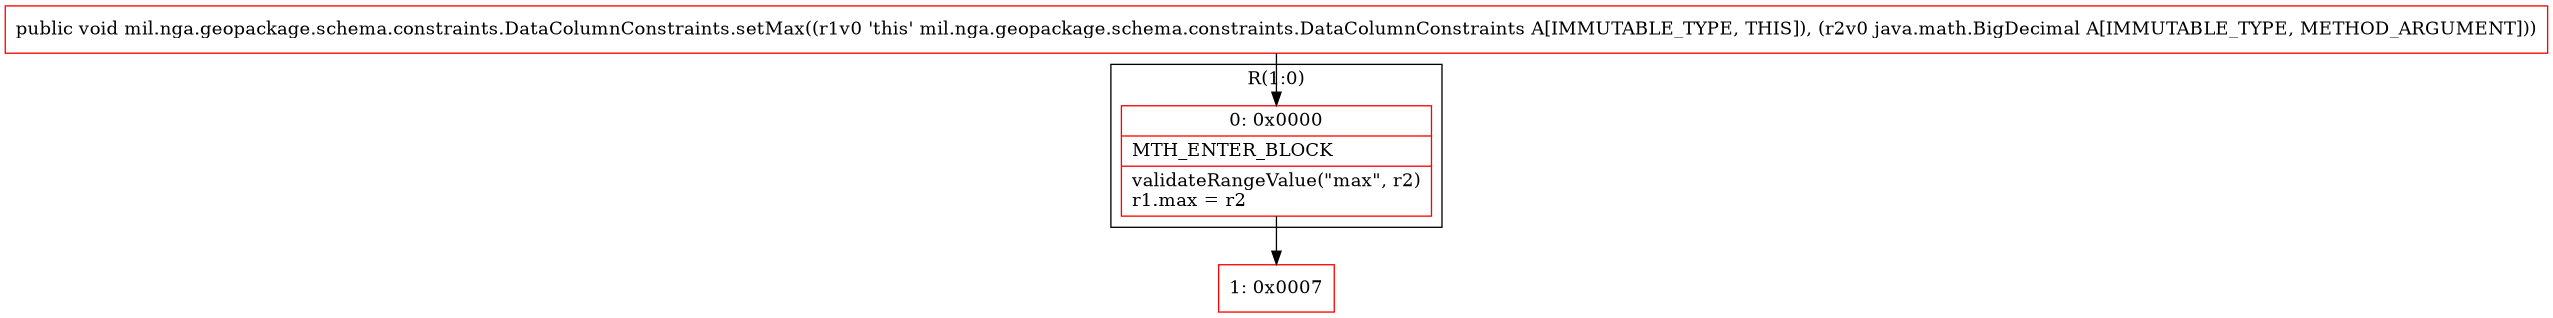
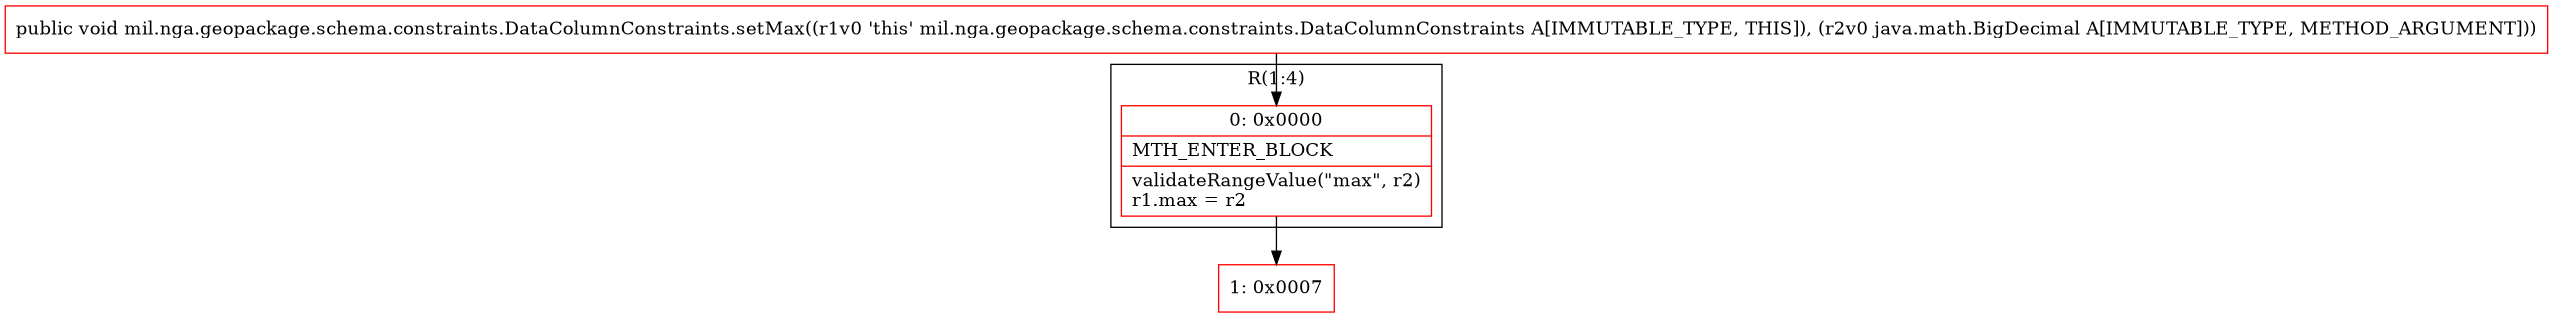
  digraph {
    node [color=red shape=record]
    n1 [label="{0\:\ 0x0000|MTH_ENTER_BLOCK\l|validateRangeValue(\"max\", r2)\lr1.max = r2\l}"]
    n2 [label="{1\:\ 0x0007}"]
    n3 [label="{public void mil.nga.geopackage.schema.constraints.DataColumnConstraints.setMax((r1v0 'this' mil.nga.geopackage.schema.constraints.DataColumnConstraints A[IMMUTABLE_TYPE, THIS]), (r2v0 java.math.BigDecimal A[IMMUTABLE_TYPE, METHOD_ARGUMENT])) }"]
    subgraph cluster_1 {
-     label="R(1:0)"
+     label="R(1:4)"
      n1
    }
    n1 -> n2
    n3 -> n1
  }
